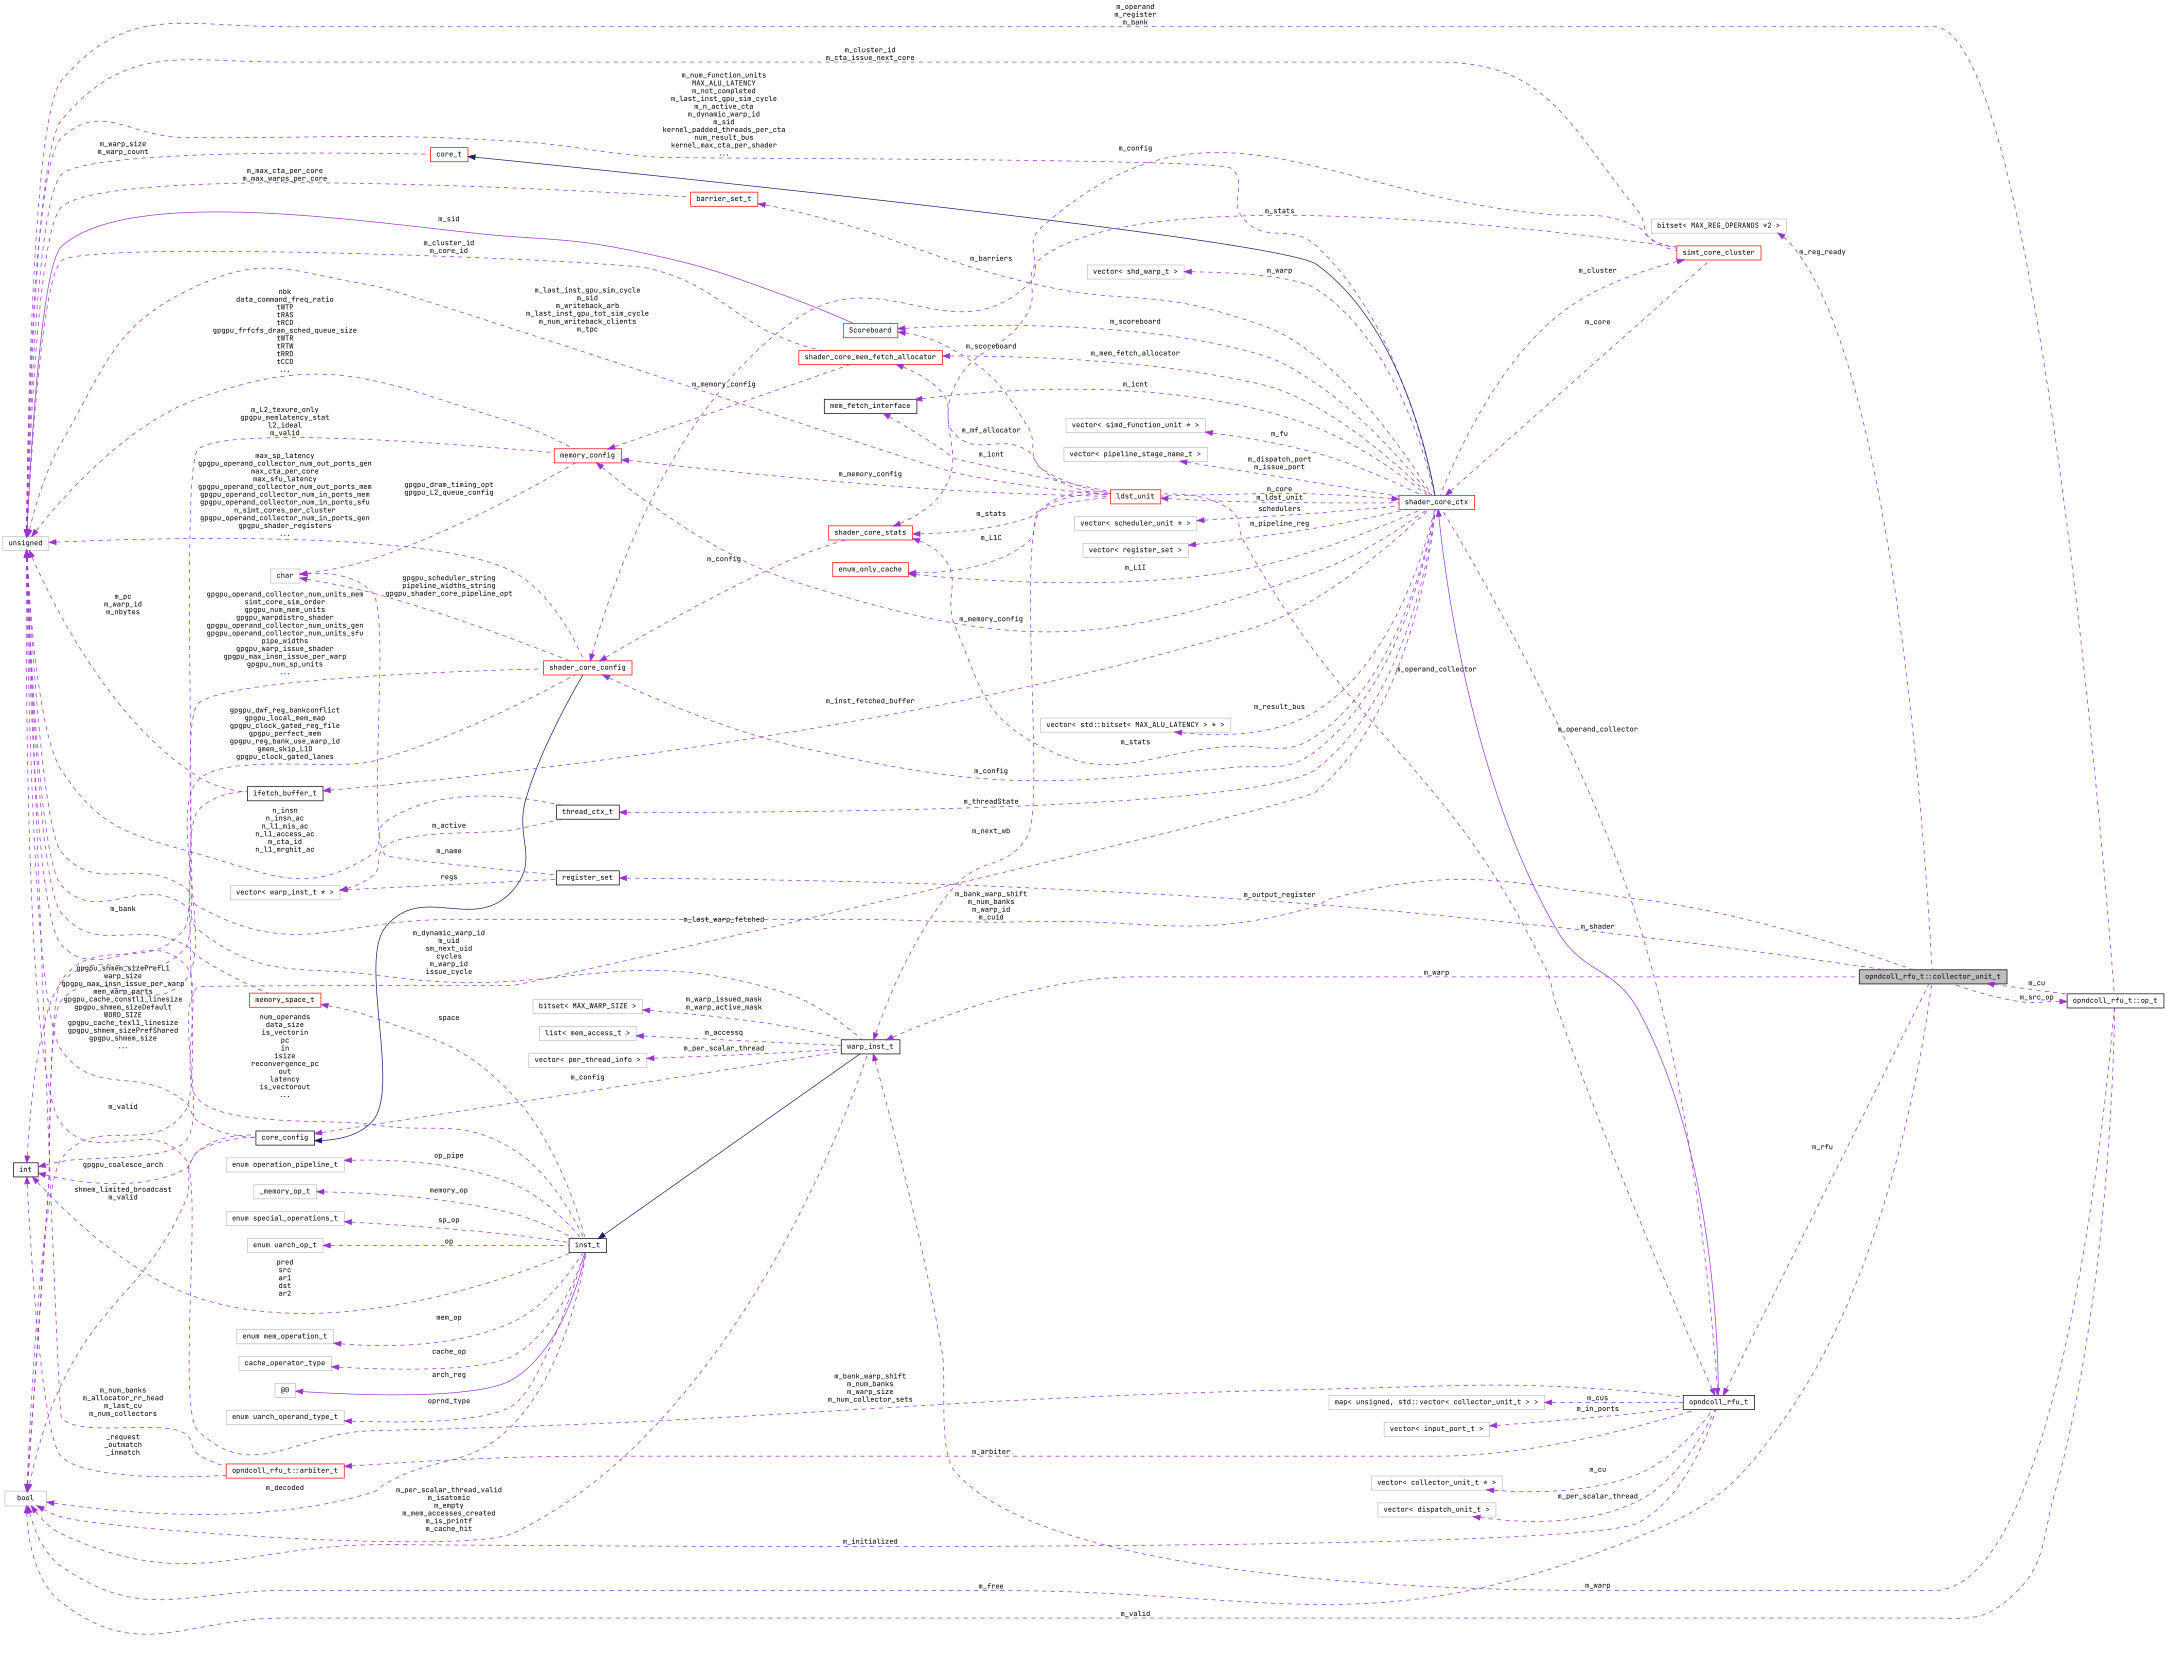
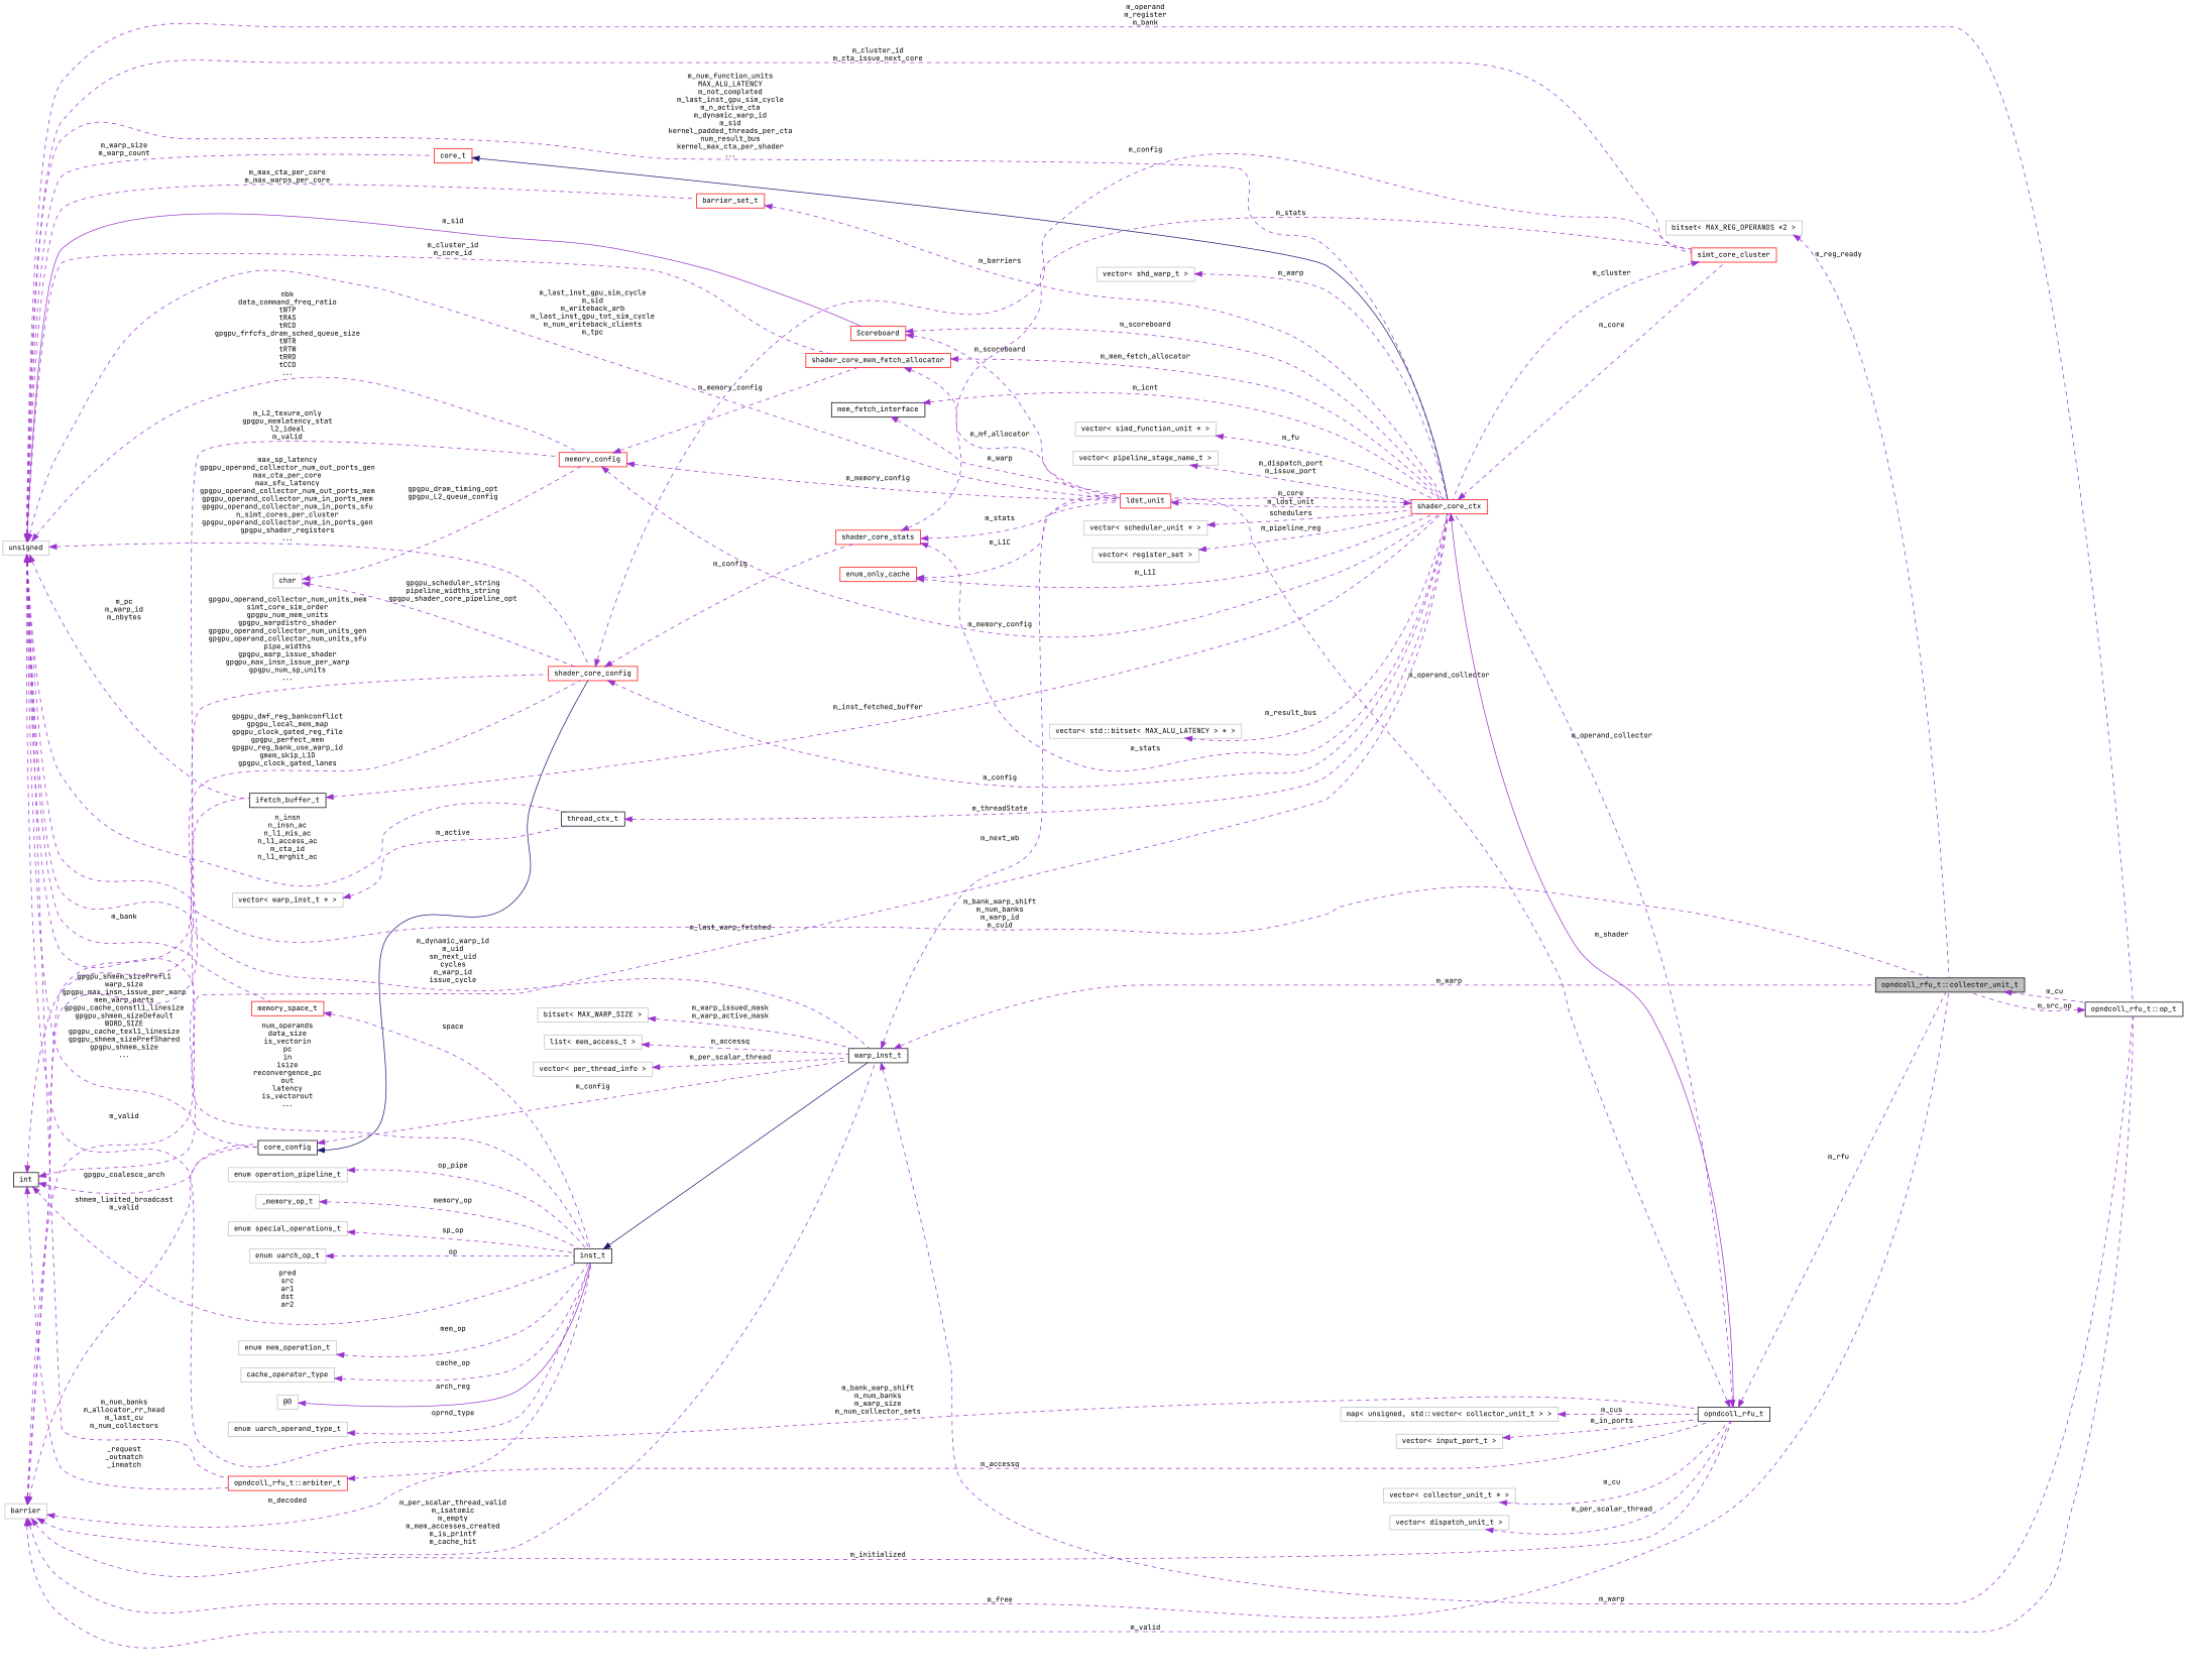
  digraph {
    fontname="JetBrains Mono"
    rankdir=LR
    node [color=grey75 fontname="JetBrains Mono" fontsize=10 shape=record]
    edge [color=darkorchid3 dir=back fontname="JetBrains Mono" fontsize=10 labelfontname=FreeSans labelfontsize=10 style=dashed]
    n1 [color=black fillcolor=grey75 fontcolor=black height=0.2 label="opndcoll_rfu_t::collector_unit_t" style=filled width=0.4]
    n2 [color=black height=0.2 label="opndcoll_rfu_t::op_t" width=0.4]
    n3 [color=black height=0.2 label=warp_inst_t width=0.4]
    n4 [color=red height=0.2 label=ldst_unit width=0.4]
    n5 [color=red height=0.2 label=shader_core_ctx width=0.4]
    n6 [color=black height=0.2 label=inst_t width=0.4]
    n7 [height=0.2 label="@0" width=0.4]
    n8 [height=0.2 label="enum special_operations_t" width=0.4]
    n9 [height=0.2 label="enum uarch_op_t" width=0.4]
    n10 [height=0.2 label="enum mem_operation_t" width=0.4]
    n11 [height=0.2 label=cache_operator_type width=0.4]
    n12 [color=red height=0.2 label=memory_space_t width=0.4]
    n13 [height=0.2 label=unsigned width=0.4]
    n14 [color=black height=0.2 label=core_config width=0.4]
    n15 [color=black height=0.2 label=opndcoll_rfu_t width=0.4]
    n16 [color=red height=0.2 label=core_t width=0.4]
    n17 [color=red height=0.2 label=simt_core_cluster width=0.4]
    n18 [color=red height=0.2 label=shader_core_config width=0.4]
    n19 [color=black height=0.2 label=ifetch_buffer_t width=0.4]
    n20 [color=red height=0.2 label=memory_config width=0.4]
    n21 [color=red height=0.2 label=Scoreboard width=0.4]
    n22 [color=red height=0.2 label=shader_core_mem_fetch_allocator width=0.4]
    n23 [color=black height=0.2 label=thread_ctx_t width=0.4]
    n24 [color=red height=0.2 label=barrier_set_t width=0.4]
    n25 [color=red height=0.2 label="opndcoll_rfu_t::arbiter_t" width=0.4]
    n26 [color=red height=0.2 label=shader_core_stats width=0.4]
    n27 [color=black height=0.2 label=int width=0.4]
    n28 [height=0.2 label=_memory_op_t width=0.4]
-   n29 [height=0.2 label=bool width=0.4]
+   n29 [height=0.2 label=barrier width=0.4]
    n30 [height=0.2 label="enum uarch_operand_type_t" width=0.4]
    n31 [height=0.2 label="enum operation_pipeline_t" width=0.4]
    n32 [height=0.2 label="bitset\< MAX_WARP_SIZE \>" width=0.4]
    n33 [height=0.2 label="list\< mem_access_t \>" width=0.4]
    n34 [height=0.2 label="vector\< per_thread_info \>" width=0.4]
-   n35 [color=black height=0.2 label=register_set width=0.4]
    n36 [height=0.2 label=char width=0.4]
    n37 [height=0.2 label="vector\< warp_inst_t * \>" width=0.4]
    n38 [height=0.2 label="map\< unsigned, std::vector\< collector_unit_t \> \>" width=0.4]
    n39 [height=0.2 label="vector\< shd_warp_t \>" width=0.4]
    n40 [color=black height=0.2 label=mem_fetch_interface width=0.4]
    n41 [height=0.2 label="vector\< simd_function_unit * \>" width=0.4]
    n42 [height=0.2 label="vector\< pipeline_stage_name_t \>" width=0.4]
    n43 [color=red height=0.2 label=enum_only_cache width=0.4]
    n44 [height=0.2 label="vector\< scheduler_unit * \>" width=0.4]
    n45 [height=0.2 label="vector\< register_set \>" width=0.4]
    n46 [height=0.2 label="vector\< std::bitset\< MAX_ALU_LATENCY \> * \>" width=0.4]
    n47 [height=0.2 label="vector\< collector_unit_t * \>" width=0.4]
    n48 [height=0.2 label="vector\< dispatch_unit_t \>" width=0.4]
    n49 [height=0.2 label="vector\< input_port_t \>" width=0.4]
    n50 [height=0.2 label="bitset\< MAX_REG_OPERANDS *2 \>" width=0.4]
    n1 -> n2 [label=m_cu]
    n2 -> n1 [label=m_src_op]
    n3 -> n1 [label=m_warp]
    n3 -> n2 [label=m_warp]
    n3 -> n4 [label=m_next_wb]
    n4 -> n5 [label=m_ldst_unit]
    n5 -> n4 [label=m_core]
    n5 -> n15 [label=m_shader style=solid]
    n5 -> n17 [label=m_core]
    n6 -> n3 [color=midnightblue style=solid]
    n7 -> n6 [label=arch_reg style=solid]
    n8 -> n6 [label=sp_op]
    n9 -> n6 [label=op]
    n10 -> n6 [label=mem_op]
    n11 -> n6 [label=cache_op]
    n12 -> n6 [label=space]
    n13 -> n1 [label="m_bank_warp_shift\nm_num_banks\nm_warp_id\nm_cuid"]
    n13 -> n2 [label="m_operand\nm_register\nm_bank"]
    n13 -> n3 [label="m_dynamic_warp_id\nm_uid\nsm_next_uid\ncycles\nm_warp_id\nissue_cycle"]
    n13 -> n4 [label="m_last_inst_gpu_sim_cycle\nm_sid\nm_writeback_arb\nm_last_inst_gpu_tot_sim_cycle\nm_num_writeback_clients\nm_tpc"]
    n13 -> n5 [label="m_num_function_units\nMAX_ALU_LATENCY\nm_not_completed\nm_last_inst_gpu_sim_cycle\nm_n_active_cta\nm_dynamic_warp_id\nm_sid\nkernel_padded_threads_per_cta\nnum_result_bus\nkernel_max_cta_per_shader\n..."]
    n13 -> n6 [label="num_operands\ndata_size\nis_vectorin\npc\nin\nisize\nreconvergence_pc\nout\nlatency\nis_vectorout\n..."]
    n13 -> n12 [label=m_bank]
    n13 -> n14 [label="gpgpu_shmem_sizePrefL1\nwarp_size\ngpgpu_max_insn_issue_per_warp\nmem_warp_parts\ngpgpu_cache_constl1_linesize\ngpgpu_shmem_sizeDefault\nWORD_SIZE\ngpgpu_cache_texl1_linesize\ngpgpu_shmem_sizePrefShared\ngpgpu_shmem_size\n..."]
    n13 -> n15 [label="m_bank_warp_shift\nm_num_banks\nm_warp_size\nm_num_collector_sets"]
    n13 -> n16 [label="m_warp_size\nm_warp_count"]
    n13 -> n17 [label="m_cluster_id\nm_cta_issue_next_core"]
    n13 -> n18 [label="max_sp_latency\ngpgpu_operand_collector_num_out_ports_gen\nmax_cta_per_core\nmax_sfu_latency\ngpgpu_operand_collector_num_out_ports_mem\ngpgpu_operand_collector_num_in_ports_mem\ngpgpu_operand_collector_num_in_ports_sfu\nn_simt_cores_per_cluster\ngpgpu_operand_collector_num_in_ports_gen\ngpgpu_shader_registers\n..."]
    n13 -> n19 [label="m_pc\nm_warp_id\nm_nbytes"]
    n13 -> n20 [label="nbk\ndata_command_freq_ratio\ntWTP\ntRAS\ntRCD\ngpgpu_frfcfs_dram_sched_queue_size\ntWTR\ntRTW\ntRRD\ntCCD\n..."]
    n13 -> n21 [label=m_sid style=solid]
    n13 -> n22 [label="m_cluster_id\nm_core_id"]
    n13 -> n23 [label="n_insn\nn_insn_ac\nn_l1_mis_ac\nn_l1_access_ac\nm_cta_id\nn_l1_mrghit_ac"]
    n13 -> n24 [label="m_max_cta_per_core\nm_max_warps_per_core"]
    n13 -> n25 [label="m_num_banks\nm_allocator_rr_head\nm_last_cu\nm_num_collectors"]
    n14 -> n3 [label=m_config]
    n14 -> n18 [color=midnightblue style=solid]
    n15 -> n1 [label=m_rfu]
    n15 -> n4 [label=m_operand_collector]
    n15 -> n5 [label=m_operand_collector]
    n16 -> n5 [color=midnightblue style=solid]
    n17 -> n5 [label=m_cluster]
    n18 -> n5 [label=m_config]
    n18 -> n17 [label=m_config]
    n18 -> n26 [label=m_config]
    n19 -> n5 [label=m_inst_fetched_buffer]
    n20 -> n4 [label=m_memory_config]
    n20 -> n5 [label=m_memory_config]
    n20 -> n22 [label=m_memory_config]
    n21 -> n4 [label=m_scoreboard]
    n21 -> n5 [label=m_scoreboard]
    n22 -> n4 [label=m_mf_allocator]
    n22 -> n5 [label=m_mem_fetch_allocator]
    n23 -> n5 [label=m_threadState]
    n24 -> n5 [label=m_barriers]
-   n25 -> n15 [label=m_arbiter]
+   n25 -> n15 [label=m_accessq]
    n26 -> n4 [label=m_stats]
    n26 -> n5 [label=m_stats]
    n26 -> n17 [label=m_stats]
    n27 -> n5 [label=m_last_warp_fetched]
    n27 -> n6 [label="pred\nsrc\nar1\ndst\nar2"]
    n27 -> n14 [label=gpgpu_coalesce_arch]
    n27 -> n18 [label="gpgpu_operand_collector_num_units_mem\nsimt_core_sim_order\ngpgpu_num_mem_units\ngpgpu_warpdistro_shader\ngpgpu_operand_collector_num_units_gen\ngpgpu_operand_collector_num_units_sfu\npipe_widths\ngpgpu_warp_issue_shader\ngpgpu_max_insn_issue_per_warp\ngpgpu_num_sp_units\n..."]
    n27 -> n25 [label="_request\n_outmatch\n_inmatch"]
    n28 -> n6 [label=memory_op]
    n29 -> n1 [label=m_free]
    n29 -> n2 [label=m_valid]
    n29 -> n3 [label="m_per_scalar_thread_valid\nm_isatomic\nm_empty\nm_mem_accesses_created\nm_is_printf\nm_cache_hit"]
    n29 -> n6 [label=m_decoded]
    n29 -> n14 [label="shmem_limited_broadcast\nm_valid"]
    n29 -> n15 [label=m_initialized]
    n29 -> n18 [label="gpgpu_dwf_reg_bankconflict\ngpgpu_local_mem_map\ngpgpu_clock_gated_reg_file\ngpgpu_perfect_mem\ngpgpu_reg_bank_use_warp_id\ngmem_skip_L1D\ngpgpu_clock_gated_lanes"]
    n29 -> n19 [label=m_valid]
    n29 -> n20 [label="m_L2_texure_only\ngpgpu_memlatency_stat\nl2_ideal\nm_valid"]
    n30 -> n6 [label=oprnd_type]
    n31 -> n6 [label=op_pipe]
    n32 -> n3 [label="m_warp_issued_mask\nm_warp_active_mask"]
    n33 -> n3 [label=m_accessq]
    n34 -> n3 [label=m_per_scalar_thread]
-   n35 -> n1 [label=m_output_register]
    n36 -> n18 [label="gpgpu_scheduler_string\npipeline_widths_string\ngpgpu_shader_core_pipeline_opt"]
    n36 -> n20 [label="gpgpu_dram_timing_opt\ngpgpu_L2_queue_config"]
-   n36 -> n35 [label=m_name]
    n37 -> n23 [label=m_active]
-   n37 -> n35 [label=regs]
    n38 -> n15 [label=m_cus]
    n39 -> n5 [label=m_warp]
-   n40 -> n4 [label=m_icnt]
+   n40 -> n4 [label=m_warp]
    n40 -> n5 [label=m_icnt]
    n41 -> n5 [label=m_fu]
    n42 -> n5 [label="m_dispatch_port\nm_issue_port"]
    n43 -> n4 [label=m_L1C]
    n43 -> n5 [label=m_L1I]
    n44 -> n5 [label=schedulers]
    n45 -> n5 [label=m_pipeline_reg]
    n46 -> n5 [label=m_result_bus]
    n47 -> n15 [label=m_cu]
    n48 -> n15 [label=m_per_scalar_thread]
    n49 -> n15 [label=m_in_ports]
    n50 -> n1 [label=m_reg_ready]
  }
